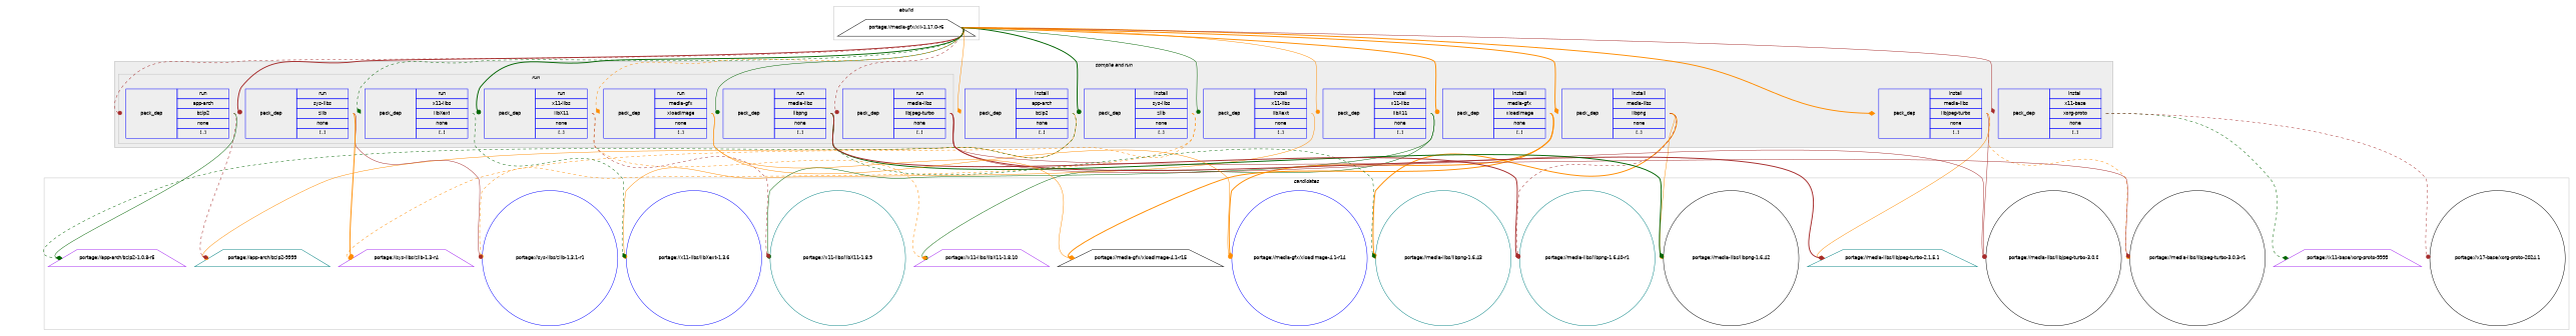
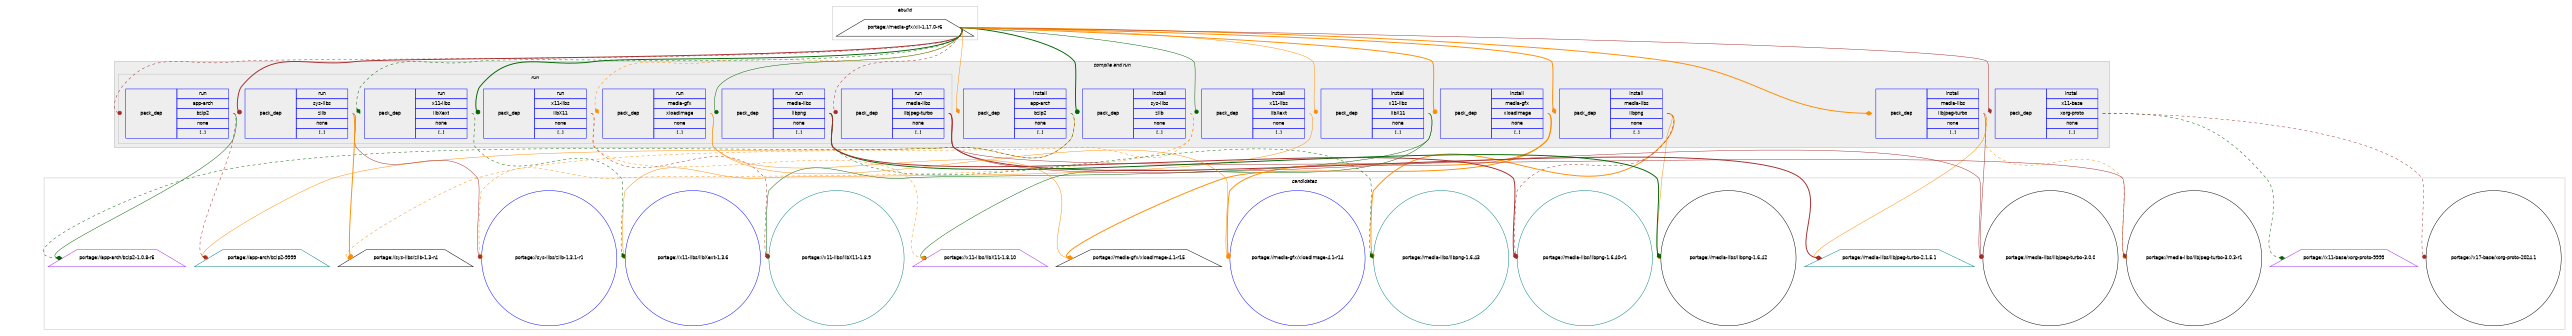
  digraph {
    compound=true
    concentrate=true
    fontname=Helvetica
    fontsize=10
    newrank=true
    rankdir=TB
    ranksep=1.5
    node [color=blue fontname=Helvetica fontsize=10 shape=none]
    edge [arrowhead=dot color=darkorange headport=w style=solid tailport=e weight=100]
    n1 [color=black label="portage://media-gfx/xli-1.17.0-r6" shape=trapezium width=4]
    n2 [label=<<TABLE BORDER="0" CELLBORDER="1" CELLSPACING="0" CELLPADDING="4" WIDTH="220"><TR><TD ROWSPAN="6" CELLPADDING="30">pack_dep</TD></TR><TR><TD WIDTH="110">install</TD></TR><TR><TD>app-arch</TD></TR><TR><TD>bzip2</TD></TR><TR><TD>none</TD></TR><TR><TD>[,,]</TD></TR></TABLE>>]
    n3 [label=<<TABLE BORDER="0" CELLBORDER="1" CELLSPACING="0" CELLPADDING="4" WIDTH="220"><TR><TD ROWSPAN="6" CELLPADDING="30">pack_dep</TD></TR><TR><TD WIDTH="110">install</TD></TR><TR><TD>media-libs</TD></TR><TR><TD>libjpeg-turbo</TD></TR><TR><TD>none</TD></TR><TR><TD>[,,]</TD></TR></TABLE>>]
    n4 [label=<<TABLE BORDER="0" CELLBORDER="1" CELLSPACING="0" CELLPADDING="4" WIDTH="220"><TR><TD ROWSPAN="6" CELLPADDING="30">pack_dep</TD></TR><TR><TD WIDTH="110">install</TD></TR><TR><TD>media-libs</TD></TR><TR><TD>libpng</TD></TR><TR><TD>none</TD></TR><TR><TD>[,,]</TD></TR></TABLE>>]
    n5 [label=<<TABLE BORDER="0" CELLBORDER="1" CELLSPACING="0" CELLPADDING="4" WIDTH="220"><TR><TD ROWSPAN="6" CELLPADDING="30">pack_dep</TD></TR><TR><TD WIDTH="110">install</TD></TR><TR><TD>sys-libs</TD></TR><TR><TD>zlib</TD></TR><TR><TD>none</TD></TR><TR><TD>[,,]</TD></TR></TABLE>>]
    n6 [label=<<TABLE BORDER="0" CELLBORDER="1" CELLSPACING="0" CELLPADDING="4" WIDTH="220"><TR><TD ROWSPAN="6" CELLPADDING="30">pack_dep</TD></TR><TR><TD WIDTH="110">install</TD></TR><TR><TD>x11-base</TD></TR><TR><TD>xorg-proto</TD></TR><TR><TD>none</TD></TR><TR><TD>[,,]</TD></TR></TABLE>>]
    n7 [label=<<TABLE BORDER="0" CELLBORDER="1" CELLSPACING="0" CELLPADDING="4" WIDTH="220"><TR><TD ROWSPAN="6" CELLPADDING="30">pack_dep</TD></TR><TR><TD WIDTH="110">install</TD></TR><TR><TD>x11-libs</TD></TR><TR><TD>libX11</TD></TR><TR><TD>none</TD></TR><TR><TD>[,,]</TD></TR></TABLE>>]
    n8 [label=<<TABLE BORDER="0" CELLBORDER="1" CELLSPACING="0" CELLPADDING="4" WIDTH="220"><TR><TD ROWSPAN="6" CELLPADDING="30">pack_dep</TD></TR><TR><TD WIDTH="110">install</TD></TR><TR><TD>x11-libs</TD></TR><TR><TD>libXext</TD></TR><TR><TD>none</TD></TR><TR><TD>[,,]</TD></TR></TABLE>>]
    n9 [label=<<TABLE BORDER="0" CELLBORDER="1" CELLSPACING="0" CELLPADDING="4" WIDTH="220"><TR><TD ROWSPAN="6" CELLPADDING="30">pack_dep</TD></TR><TR><TD WIDTH="110">install</TD></TR><TR><TD>media-gfx</TD></TR><TR><TD>xloadimage</TD></TR><TR><TD>none</TD></TR><TR><TD>[,,]</TD></TR></TABLE>>]
    n10 [label=<<TABLE BORDER="0" CELLBORDER="1" CELLSPACING="0" CELLPADDING="4" WIDTH="220"><TR><TD ROWSPAN="6" CELLPADDING="30">pack_dep</TD></TR><TR><TD WIDTH="110">run</TD></TR><TR><TD>app-arch</TD></TR><TR><TD>bzip2</TD></TR><TR><TD>none</TD></TR><TR><TD>[,,]</TD></TR></TABLE>>]
    n11 [label=<<TABLE BORDER="0" CELLBORDER="1" CELLSPACING="0" CELLPADDING="4" WIDTH="220"><TR><TD ROWSPAN="6" CELLPADDING="30">pack_dep</TD></TR><TR><TD WIDTH="110">run</TD></TR><TR><TD>media-libs</TD></TR><TR><TD>libjpeg-turbo</TD></TR><TR><TD>none</TD></TR><TR><TD>[,,]</TD></TR></TABLE>>]
    n12 [label=<<TABLE BORDER="0" CELLBORDER="1" CELLSPACING="0" CELLPADDING="4" WIDTH="220"><TR><TD ROWSPAN="6" CELLPADDING="30">pack_dep</TD></TR><TR><TD WIDTH="110">run</TD></TR><TR><TD>media-libs</TD></TR><TR><TD>libpng</TD></TR><TR><TD>none</TD></TR><TR><TD>[,,]</TD></TR></TABLE>>]
    n13 [label=<<TABLE BORDER="0" CELLBORDER="1" CELLSPACING="0" CELLPADDING="4" WIDTH="220"><TR><TD ROWSPAN="6" CELLPADDING="30">pack_dep</TD></TR><TR><TD WIDTH="110">run</TD></TR><TR><TD>sys-libs</TD></TR><TR><TD>zlib</TD></TR><TR><TD>none</TD></TR><TR><TD>[,,]</TD></TR></TABLE>>]
    n14 [label=<<TABLE BORDER="0" CELLBORDER="1" CELLSPACING="0" CELLPADDING="4" WIDTH="220"><TR><TD ROWSPAN="6" CELLPADDING="30">pack_dep</TD></TR><TR><TD WIDTH="110">run</TD></TR><TR><TD>x11-libs</TD></TR><TR><TD>libX11</TD></TR><TR><TD>none</TD></TR><TR><TD>[,,]</TD></TR></TABLE>>]
    n15 [label=<<TABLE BORDER="0" CELLBORDER="1" CELLSPACING="0" CELLPADDING="4" WIDTH="220"><TR><TD ROWSPAN="6" CELLPADDING="30">pack_dep</TD></TR><TR><TD WIDTH="110">run</TD></TR><TR><TD>x11-libs</TD></TR><TR><TD>libXext</TD></TR><TR><TD>none</TD></TR><TR><TD>[,,]</TD></TR></TABLE>>]
    n16 [label=<<TABLE BORDER="0" CELLBORDER="1" CELLSPACING="0" CELLPADDING="4" WIDTH="220"><TR><TD ROWSPAN="6" CELLPADDING="30">pack_dep</TD></TR><TR><TD WIDTH="110">run</TD></TR><TR><TD>media-gfx</TD></TR><TR><TD>xloadimage</TD></TR><TR><TD>none</TD></TR><TR><TD>[,,]</TD></TR></TABLE>>]
    n17 [color=teal label="portage://app-arch/bzip2-9999" shape=trapezium width=4]
    n18 [color=purple label="portage://app-arch/bzip2-1.0.8-r5" shape=trapezium width=4]
    n19 [color=black label="portage://media-libs/libjpeg-turbo-3.0.3-r1" shape=circle width=4]
    n20 [color=black label="portage://media-libs/libjpeg-turbo-3.0.0" shape=circle width=4]
    n21 [color=teal label="portage://media-libs/libjpeg-turbo-2.1.5.1" shape=trapezium width=4]
    n22 [color=teal label="portage://media-libs/libpng-1.6.43" shape=circle width=4]
    n23 [color=black label="portage://media-libs/libpng-1.6.42" shape=circle width=4]
    n24 [color=teal label="portage://media-libs/libpng-1.6.40-r1" shape=circle width=4]
    n25 [label="portage://sys-libs/zlib-1.3.1-r1" shape=circle width=4]
-   n26 [color=purple label="portage://sys-libs/zlib-1.3-r4" shape=trapezium width=4]
+   n26 [color=black label="portage://sys-libs/zlib-1.3-r4" shape=trapezium width=4]
    n27 [color=purple label="portage://x11-base/xorg-proto-9999" shape=trapezium width=4]
    n28 [color=black label="portage://x17-base/xorg-proto-2024.1" shape=circle width=4]
    n29 [color=purple label="portage://x11-libs/libX11-1.8.10" shape=trapezium width=4]
    n30 [color=teal label="portage://x11-libs/libX11-1.8.9" shape=circle width=4]
    n31 [label="portage://x11-libs/libXext-1.3.6" shape=circle width=4]
    n32 [color=black label="portage://media-gfx/xloadimage-4.1-r15" shape=trapezium width=4]
    n33 [label="portage://media-gfx/xloadimage-4.1-r14" shape=circle width=4]
    subgraph cluster_1 {
      color=gray
      label=<<i>ebuild</i>>
      n1
    }
    subgraph cluster_2 {
      color=gray
      label=<<i>dependencies</i>>
      subgraph cluster_3 {
        color=gray
        fillcolor="#eeeeee"
        label=<<i>compile</i>>
        style=filled
        subgraph sub_4 {
          color=gray
          fillcolor="#eeeeee"
          label=<<i>compile</i>>
          style=filled
          n2
        }
        subgraph sub_5 {
          color=gray
          fillcolor="#eeeeee"
          label=<<i>compile</i>>
          style=filled
          n3
        }
        subgraph sub_6 {
          color=gray
          fillcolor="#eeeeee"
          label=<<i>compile</i>>
          style=filled
          n4
        }
        subgraph sub_7 {
          color=gray
          fillcolor="#eeeeee"
          label=<<i>compile</i>>
          style=filled
          n5
        }
        subgraph sub_8 {
          color=gray
          fillcolor="#eeeeee"
          label=<<i>compile</i>>
          style=filled
          n6
        }
        subgraph sub_9 {
          color=gray
          fillcolor="#eeeeee"
          label=<<i>compile</i>>
          style=filled
          n7
        }
        subgraph sub_10 {
          color=gray
          fillcolor="#eeeeee"
          label=<<i>compile</i>>
          style=filled
          n8
        }
        subgraph sub_11 {
          color=gray
          fillcolor="#eeeeee"
          label=<<i>compile</i>>
          style=filled
          n9
        }
      }
      subgraph cluster_12 {
        color=gray
        fillcolor="#eeeeee"
        label=<<i>compile and run</i>>
        style=filled
      }
      subgraph cluster_13 {
        color=gray
        fillcolor="#eeeeee"
        label=<<i>run</i>>
        style=filled
        subgraph sub_14 {
          color=gray
          fillcolor="#eeeeee"
          label=<<i>run</i>>
          style=filled
          n10
        }
        subgraph sub_15 {
          color=gray
          fillcolor="#eeeeee"
          label=<<i>run</i>>
          style=filled
          n11
        }
        subgraph sub_16 {
          color=gray
          fillcolor="#eeeeee"
          label=<<i>run</i>>
          style=filled
          n12
        }
        subgraph sub_17 {
          color=gray
          fillcolor="#eeeeee"
          label=<<i>run</i>>
          style=filled
          n13
        }
        subgraph sub_18 {
          color=gray
          fillcolor="#eeeeee"
          label=<<i>run</i>>
          style=filled
          n14
        }
        subgraph sub_19 {
          color=gray
          fillcolor="#eeeeee"
          label=<<i>run</i>>
          style=filled
          n15
        }
        subgraph sub_20 {
          color=gray
          fillcolor="#eeeeee"
          label=<<i>run</i>>
          style=filled
          n16
        }
      }
    }
    subgraph cluster_21 {
      color=gray
      label=<<i>candidates</i>>
      rank=same
      subgraph sub_22 {
        color=black
        label=<<i>candidates</i>>
        nodesep=1
        rank=same
        n17
        n18
      }
      subgraph sub_23 {
        color=black
        label=<<i>candidates</i>>
        nodesep=1
        rank=same
        n19
        n20
        n21
      }
      subgraph sub_24 {
        color=black
        label=<<i>candidates</i>>
        nodesep=1
        rank=same
        n22
        n23
        n24
      }
      subgraph sub_25 {
        color=black
        label=<<i>candidates</i>>
        nodesep=1
        rank=same
        n25
        n26
      }
      subgraph sub_26 {
        color=black
        label=<<i>candidates</i>>
        nodesep=1
        rank=same
        n27
        n28
      }
      subgraph sub_27 {
        color=black
        label=<<i>candidates</i>>
        nodesep=1
        rank=same
        n29
        n30
      }
      subgraph sub_28 {
        color=black
        label=<<i>candidates</i>>
        nodesep=1
        rank=same
        n31
      }
      subgraph sub_29 {
        color=black
        label=<<i>candidates</i>>
        nodesep=1
        rank=same
        n32
        n33
      }
      subgraph sub_30 {
        color=black
        label=<<i>candidates</i>>
        nodesep=1
        rank=same
        n17
        n18
      }
      subgraph sub_31 {
        color=black
        label=<<i>candidates</i>>
        nodesep=1
        rank=same
        n19
        n20
        n21
      }
      subgraph sub_32 {
        color=black
        label=<<i>candidates</i>>
        nodesep=1
        rank=same
        n22
        n23
        n24
      }
      subgraph sub_33 {
        color=black
        label=<<i>candidates</i>>
        nodesep=1
        rank=same
        n25
        n26
      }
      subgraph sub_34 {
        color=black
        label=<<i>candidates</i>>
        nodesep=1
        rank=same
        n29
        n30
      }
      subgraph sub_35 {
        color=black
        label=<<i>candidates</i>>
        nodesep=1
        rank=same
        n31
      }
      subgraph sub_36 {
        color=black
        label=<<i>candidates</i>>
        nodesep=1
        rank=same
        n32
        n33
      }
    }
    n1 -> n2 [arrowhead=diamond weight=20]
    n1 -> n3 [arrowhead=diamond style=bold weight=20]
    n1 -> n4 [arrowhead=diamond style=bold weight=20]
    n1 -> n5 [color=darkgreen style=bold weight=20]
    n1 -> n6 [arrowhead=diamond color=brown weight=20]
    n1 -> n7 [weight=20]
    n1 -> n8 [color=darkgreen weight=20]
    n1 -> n9 [style=bold weight=20]
    n1 -> n10 [color=brown style=dashed weight=20]
    n1 -> n11 [color=brown style=dashed weight=20]
    n1 -> n12 [color=darkgreen weight=20]
    n1 -> n13 [color=brown style=bold weight=20]
    n1 -> n14 [color=darkgreen style=bold weight=20]
    n1 -> n15 [arrowhead=diamond color=darkgreen style=dashed weight=20]
    n1 -> n16 [arrowhead=diamond style=dashed weight=20]
    n2 -> n17
    n2 -> n18 [arrowhead=diamond color=darkgreen style=dashed]
    n3 -> n19 [style=dashed]
    n3 -> n20 [color=brown]
    n3 -> n21 [arrowhead=diamond]
    n4 -> n22 [arrowhead=diamond style=bold]
    n4 -> n23
    n4 -> n24 [color=brown style=dashed]
    n5 -> n25 [style=dashed]
    n5 -> n26 [style=dashed]
    n6 -> n27 [arrowhead=diamond color=darkgreen style=dashed]
    n6 -> n28 [color=brown style=dashed]
    n7 -> n29 [color=darkgreen]
    n7 -> n30 [color=darkgreen]
    n8 -> n31
    n9 -> n32 [arrowhead=diamond style=bold]
    n9 -> n33 [arrowhead=diamond style=bold]
    n10 -> n17 [arrowhead=diamond color=brown style=dashed]
    n10 -> n18 [arrowhead=diamond color=darkgreen]
    n11 -> n19 [arrowhead=diamond color=brown]
    n11 -> n20 [color=brown]
    n11 -> n21 [arrowhead=diamond color=brown style=bold]
    n12 -> n22 [arrowhead=diamond color=darkgreen style=dashed]
    n12 -> n23 [arrowhead=diamond color=darkgreen style=bold]
    n12 -> n24 [arrowhead=diamond color=brown style=bold]
    n13 -> n25 [color=brown]
    n13 -> n26 [style=bold]
    n14 -> n29 [arrowhead=diamond style=dashed]
    n14 -> n30 [arrowhead=diamond color=brown style=dashed]
    n15 -> n31 [arrowhead=diamond color=darkgreen style=dashed]
    n16 -> n32 [arrowhead=diamond]
    n16 -> n33
  }
